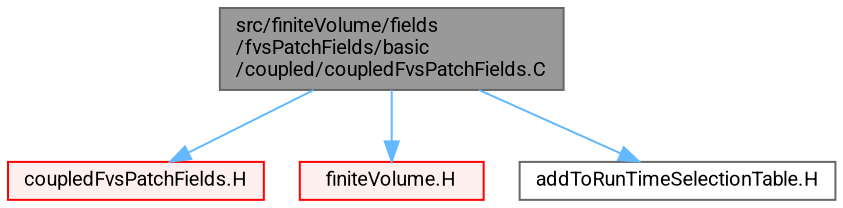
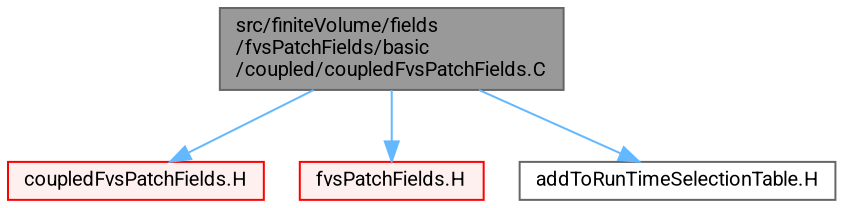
  digraph {
    fontname=Roboto
    node [color=red fillcolor="#FFF0F0" fontname=Roboto fontsize=10 shape=box style=filled]
    edge [color=steelblue1 fontname=Roboto fontsize=10 labelfontname=Helvetica labelfontsize=10 style=solid]
    n1 [color=gray40 fillcolor=grey60 fontcolor=black height=0.2 label="src/finiteVolume/fields\l/fvsPatchFields/basic\l/coupled/coupledFvsPatchFields.C" width=0.4]
    n2 [height=0.2 label="coupledFvsPatchFields.H" width=0.4]
-   n3 [height=0.2 label="finiteVolume.H" width=0.4]
+   n3 [height=0.2 label="fvsPatchFields.H" width=0.4]
    n4 [color=grey40 fillcolor=white height=0.2 label="addToRunTimeSelectionTable.H" width=0.4]
    n1 -> n2
    n1 -> n3
    n1 -> n4
  }
